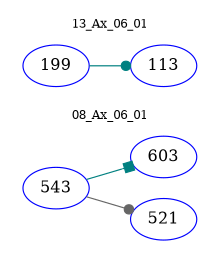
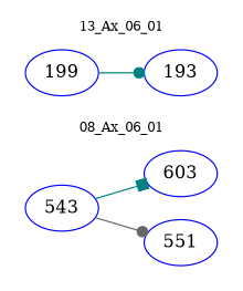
  digraph {
    rankdir=LR
    node [color=blue]
    edge [arrowhead=dot color=teal style=solid]
    n1 [label=543]
-   n2 [label=521]
+   n2 [label=551]
    n3 [label=603]
    n4 [label=199]
-   n5 [label=113]
+   n5 [label=193]
    subgraph cluster_1 {
      color=white
      fontsize=10
      label="08_Ax_06_01"
      n1
      n2
      n3
    }
    subgraph cluster_2 {
      color=white
      fontsize=10
      label="13_Ax_06_01"
      n4
      n5
    }
    n1 -> n2 [color=gray40]
    n1 -> n3 [arrowhead=box]
    n4 -> n5
  }
